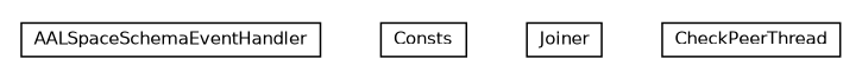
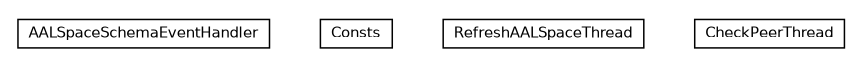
  digraph {
    nodesep=0.25
    ranksep=0.5
    node [fontcolor=black fontname=Helvetica fontsize=10.0 shape=plaintext]
    n1 [label=<<table title="org.universAAL.middleware.managers.aalspace.util.AALSpaceSchemaEventHandler" border="0" cellborder="1" cellspacing="0" cellpadding="2" port="p" href="./AALSpaceSchemaEventHandler.html"> 		<tr><td><table border="0" cellspacing="0" cellpadding="1"> <tr><td align="center" balign="center"> AALSpaceSchemaEventHandler </td></tr> 		</table></td></tr> 		</table>>]
    n2 [label=<<table title="org.universAAL.middleware.managers.aalspace.util.Consts" border="0" cellborder="1" cellspacing="0" cellpadding="2" port="p" href="./Consts.html"> 		<tr><td><table border="0" cellspacing="0" cellpadding="1"> <tr><td align="center" balign="center"> Consts </td></tr> 		</table></td></tr> 		</table>>]
-   n4 [label=<<table title="org.universAAL.middleware.managers.aalspace.util.Joiner" border="0" cellborder="1" cellspacing="0" cellpadding="2" port="p" href="./Joiner.html"> 		<tr><td><table border="0" cellspacing="0" cellpadding="1"> <tr><td align="center" balign="center"> Joiner </td></tr> 		</table></td></tr> 		</table>>]
+   n3 [label=<<table title="org.universAAL.middleware.managers.aalspace.util.RefreshAALSpaceThread" border="0" cellborder="1" cellspacing="0" cellpadding="2" port="p" href="./RefreshAALSpaceThread.html"> 		<tr><td><table border="0" cellspacing="0" cellpadding="1"> <tr><td align="center" balign="center"> RefreshAALSpaceThread </td></tr> 		</table></td></tr> 		</table>>]
    n5 [label=<<table title="org.universAAL.middleware.managers.aalspace.util.CheckPeerThread" border="0" cellborder="1" cellspacing="0" cellpadding="2" port="p" href="./CheckPeerThread.html"> 		<tr><td><table border="0" cellspacing="0" cellpadding="1"> <tr><td align="center" balign="center"> CheckPeerThread </td></tr> 		</table></td></tr> 		</table>>]
  }
